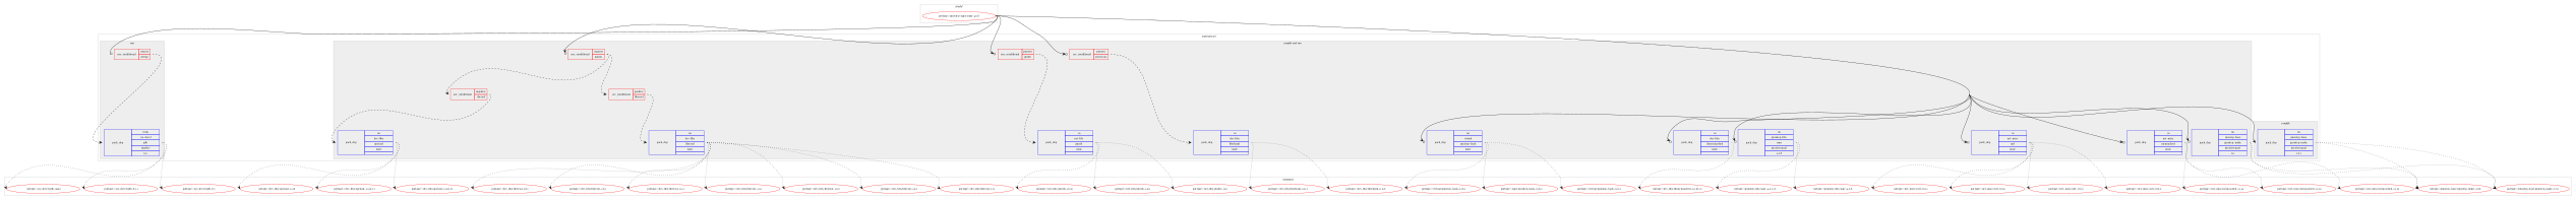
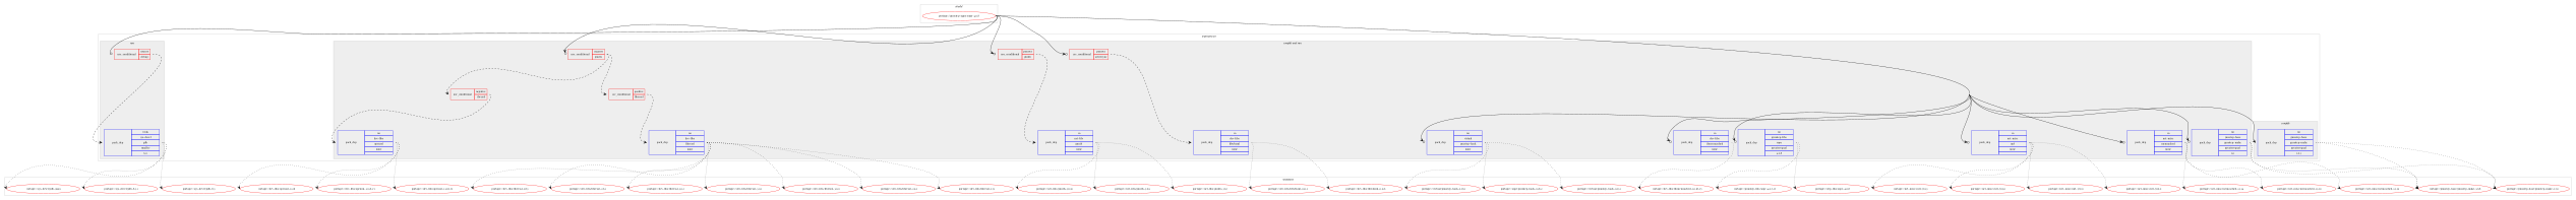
  digraph {
    compound=true
    concentrate=true
    fontname="Playfair Display"
    fontsize=10
    newrank=true
    rankdir=TB
    ranksep=1.5
    node [color=red fontname="Playfair Display" fontsize=10]
    edge [arrowhead=vee fontname="Playfair Display" headport=w style=dotted tailport=e weight=100]
    n1 [label="portage://gnustep-apps/sogo-4.0.8" width=4]
    n2 [color=blue label=<<TABLE BORDER="0" CELLBORDER="1" CELLSPACING="0" CELLPADDING="4" WIDTH="220"><TR><TD ROWSPAN="6" CELLPADDING="30">pack_dep</TD></TR><TR><TD WIDTH="110">no</TD></TR><TR><TD>gnustep-base</TD></TR><TR><TD>gnustep-make</TD></TR><TR><TD>greaterequal</TD></TR><TR><TD>2.6.3</TD></TR></TABLE>> shape=none]
    n3 [color=blue label=<<TABLE BORDER="0" CELLBORDER="1" CELLSPACING="0" CELLPADDING="4" WIDTH="220"><TR><TD ROWSPAN="6" CELLPADDING="30">pack_dep</TD></TR><TR><TD WIDTH="110">no</TD></TR><TR><TD>dev-libs</TD></TR><TR><TD>openssl</TD></TR><TR><TD>none</TD></TR><TR><TD></TD></TR></TABLE>> shape=none]
    n4 [label=<<TABLE BORDER="0" CELLBORDER="1" CELLSPACING="0" CELLPADDING="4"><TR><TD ROWSPAN="3" CELLPADDING="10">use_conditional</TD></TR><TR><TD>negative</TD></TR><TR><TD>libressl</TD></TR></TABLE>> shape=none]
    n5 [color=blue label=<<TABLE BORDER="0" CELLBORDER="1" CELLSPACING="0" CELLPADDING="4" WIDTH="220"><TR><TD ROWSPAN="6" CELLPADDING="30">pack_dep</TD></TR><TR><TD WIDTH="110">no</TD></TR><TR><TD>dev-libs</TD></TR><TR><TD>libressl</TD></TR><TR><TD>none</TD></TR><TR><TD></TD></TR></TABLE>> shape=none]
    n6 [label=<<TABLE BORDER="0" CELLBORDER="1" CELLSPACING="0" CELLPADDING="4"><TR><TD ROWSPAN="3" CELLPADDING="10">use_conditional</TD></TR><TR><TD>positive</TD></TR><TR><TD>libressl</TD></TR></TABLE>> shape=none]
    n7 [label=<<TABLE BORDER="0" CELLBORDER="1" CELLSPACING="0" CELLPADDING="4"><TR><TD ROWSPAN="3" CELLPADDING="10">use_conditional</TD></TR><TR><TD>negative</TD></TR><TR><TD>gnutls</TD></TR></TABLE>> shape=none]
    n8 [color=blue label=<<TABLE BORDER="0" CELLBORDER="1" CELLSPACING="0" CELLPADDING="4" WIDTH="220"><TR><TD ROWSPAN="6" CELLPADDING="30">pack_dep</TD></TR><TR><TD WIDTH="110">no</TD></TR><TR><TD>dev-libs</TD></TR><TR><TD>libwbxml</TD></TR><TR><TD>none</TD></TR><TR><TD></TD></TR></TABLE>> shape=none]
    n9 [label=<<TABLE BORDER="0" CELLBORDER="1" CELLSPACING="0" CELLPADDING="4"><TR><TD ROWSPAN="3" CELLPADDING="10">use_conditional</TD></TR><TR><TD>positive</TD></TR><TR><TD>activesync</TD></TR></TABLE>> shape=none]
    n10 [color=blue label=<<TABLE BORDER="0" CELLBORDER="1" CELLSPACING="0" CELLPADDING="4" WIDTH="220"><TR><TD ROWSPAN="6" CELLPADDING="30">pack_dep</TD></TR><TR><TD WIDTH="110">no</TD></TR><TR><TD>net-libs</TD></TR><TR><TD>gnutls</TD></TR><TR><TD>none</TD></TR><TR><TD></TD></TR></TABLE>> shape=none]
    n11 [label=<<TABLE BORDER="0" CELLBORDER="1" CELLSPACING="0" CELLPADDING="4"><TR><TD ROWSPAN="3" CELLPADDING="10">use_conditional</TD></TR><TR><TD>positive</TD></TR><TR><TD>gnutls</TD></TR></TABLE>> shape=none]
    n12 [color=blue label=<<TABLE BORDER="0" CELLBORDER="1" CELLSPACING="0" CELLPADDING="4" WIDTH="220"><TR><TD ROWSPAN="6" CELLPADDING="30">pack_dep</TD></TR><TR><TD WIDTH="110">no</TD></TR><TR><TD>dev-libs</TD></TR><TR><TD>libmemcached</TD></TR><TR><TD>none</TD></TR><TR><TD></TD></TR></TABLE>> shape=none]
    n13 [color=blue label=<<TABLE BORDER="0" CELLBORDER="1" CELLSPACING="0" CELLPADDING="4" WIDTH="220"><TR><TD ROWSPAN="6" CELLPADDING="30">pack_dep</TD></TR><TR><TD WIDTH="110">no</TD></TR><TR><TD>gnustep-base</TD></TR><TR><TD>gnustep-make</TD></TR><TR><TD>greaterequal</TD></TR><TR><TD>2.0</TD></TR></TABLE>> shape=none]
    n14 [color=blue label=<<TABLE BORDER="0" CELLBORDER="1" CELLSPACING="0" CELLPADDING="4" WIDTH="220"><TR><TD ROWSPAN="6" CELLPADDING="30">pack_dep</TD></TR><TR><TD WIDTH="110">no</TD></TR><TR><TD>gnustep-libs</TD></TR><TR><TD>sope</TD></TR><TR><TD>greaterequal</TD></TR><TR><TD>4.0.8</TD></TR></TABLE>> shape=none]
    n15 [color=blue label=<<TABLE BORDER="0" CELLBORDER="1" CELLSPACING="0" CELLPADDING="4" WIDTH="220"><TR><TD ROWSPAN="6" CELLPADDING="30">pack_dep</TD></TR><TR><TD WIDTH="110">no</TD></TR><TR><TD>net-misc</TD></TR><TR><TD>curl</TD></TR><TR><TD>none</TD></TR><TR><TD></TD></TR></TABLE>> shape=none]
    n16 [color=blue label=<<TABLE BORDER="0" CELLBORDER="1" CELLSPACING="0" CELLPADDING="4" WIDTH="220"><TR><TD ROWSPAN="6" CELLPADDING="30">pack_dep</TD></TR><TR><TD WIDTH="110">no</TD></TR><TR><TD>net-misc</TD></TR><TR><TD>memcached</TD></TR><TR><TD>none</TD></TR><TR><TD></TD></TR></TABLE>> shape=none]
    n17 [color=blue label=<<TABLE BORDER="0" CELLBORDER="1" CELLSPACING="0" CELLPADDING="4" WIDTH="220"><TR><TD ROWSPAN="6" CELLPADDING="30">pack_dep</TD></TR><TR><TD WIDTH="110">no</TD></TR><TR><TD>virtual</TD></TR><TR><TD>gnustep-back</TD></TR><TR><TD>none</TD></TR><TR><TD></TD></TR></TABLE>> shape=none]
    n18 [color=blue label=<<TABLE BORDER="0" CELLBORDER="1" CELLSPACING="0" CELLPADDING="4" WIDTH="220"><TR><TD ROWSPAN="6" CELLPADDING="30">pack_dep</TD></TR><TR><TD WIDTH="110">weak</TD></TR><TR><TD>sys-devel</TD></TR><TR><TD>gdb</TD></TR><TR><TD>smaller</TD></TR><TR><TD>6.0</TD></TR></TABLE>> shape=none]
    n19 [label=<<TABLE BORDER="0" CELLBORDER="1" CELLSPACING="0" CELLPADDING="4"><TR><TD ROWSPAN="3" CELLPADDING="10">use_conditional</TD></TR><TR><TD>positive</TD></TR><TR><TD>debug</TD></TR></TABLE>> shape=none]
    n20 [label="portage://dev-libs/openssl-1.0.2t-r1" width=4]
    n21 [label="portage://dev-libs/openssl-1.1.0l" width=4]
    n22 [label="portage://dev-libs/openssl-1.1.1d-r2" width=4]
    n23 [label="portage://gnustep-base/gnustep-make-5.6.8" width=4]
    n24 [label="portage://gnustep-base/gnustep-make-2.7.0" width=4]
    n25 [label="portage://dev-libs/libressl-2.6.5" width=4]
    n26 [label="portage://dev-libs/libressl-2.8.3" width=4]
    n27 [label="portage://dev-libs/libressl-2.7.1" width=4]
    n28 [label="portage://dev-libs/libressl-2.9.2" width=4]
    n29 [label="portage://dev-libs/libressl-3.0.0" width=4]
    n30 [label="portage://dev-libs/libressl-3.0.1" width=4]
    n31 [label="portage://dev-libs/libressl-3.0.2" width=4]
    n32 [label="portage://dev-libs/libwbxml-0.11.2" width=4]
    n33 [label="portage://dev-libs/libwbxml-0.11.6" width=4]
    n34 [label="portage://net-libs/gnutls-3.6.10" width=4]
    n35 [label="portage://net-libs/gnutls-3.6.7" width=4]
    n36 [label="portage://net-libs/gnutls-3.6.9" width=4]
    n37 [label="portage://dev-libs/libmemcached-1.0.18-r3" width=4]
    n38 [label="portage://gnustep-libs/sope-4.0.7-r1" width=4]
-   n39 [label="portage://gnustep-libs/sope-4.0.8" width=4]
+   n39 [label="portage://dep-libs/sope-4.0.8" width=4]
    n40 [label="portage://net-misc/curl-7.65.0" width=4]
    n41 [label="portage://net-misc/curl-7.65.3" width=4]
    n42 [label="portage://net-misc/curl-7.66.0" width=4]
    n43 [label="portage://net-misc/curl-7.67.0" width=4]
    n44 [label="portage://net-misc/memcached-1.5.14" width=4]
    n45 [label="portage://net-misc/memcached-1.5.19" width=4]
    n46 [label="portage://net-misc/memcached-1.5.20" width=4]
    n47 [label="portage://virtual/gnustep-back-0.25.1" width=4]
    n48 [label="portage://sope/gnustep-back-0.26.2" width=4]
    n49 [label="portage://virtual/gnustep-back-0.27.0" width=4]
    n50 [label="portage://sys-devel/gdb-8.3" width=4]
    n51 [label="portage://sys-devel/gdb-8.3.1" width=4]
    n52 [label="portage://sys-devel/gdb-9999" width=4]
    subgraph cluster_1 {
      color=gray
      label=<<i>ebuild</i>>
      rank=same
      n1
    }
    subgraph cluster_2 {
      color=gray
      label=<<i>dependencies</i>>
      subgraph cluster_3 {
        color=gray
        fillcolor="#eeeeee"
        label=<<i>compile</i>>
        style=filled
        subgraph sub_4 {
          color=gray
          fillcolor="#eeeeee"
          label=<<i>compile</i>>
          style=filled
          n2
        }
      }
      subgraph cluster_5 {
        color=gray
        fillcolor="#eeeeee"
        label=<<i>compile and run</i>>
        style=filled
        subgraph sub_6 {
          color=gray
          fillcolor="#eeeeee"
          label=<<i>compile and run</i>>
          style=filled
          n7
          subgraph sub_7 {
            color=gray
            fillcolor="#eeeeee"
            label=<<i>compile and run</i>>
            style=filled
            n4
            subgraph sub_8 {
              color=gray
              fillcolor="#eeeeee"
              label=<<i>compile and run</i>>
              style=filled
              n3
            }
          }
          subgraph sub_9 {
            color=gray
            fillcolor="#eeeeee"
            label=<<i>compile and run</i>>
            style=filled
            n6
            subgraph sub_10 {
              color=gray
              fillcolor="#eeeeee"
              label=<<i>compile and run</i>>
              style=filled
              n5
            }
          }
        }
        subgraph sub_11 {
          color=gray
          fillcolor="#eeeeee"
          label=<<i>compile and run</i>>
          style=filled
          n9
          subgraph sub_12 {
            color=gray
            fillcolor="#eeeeee"
            label=<<i>compile and run</i>>
            style=filled
            n8
          }
        }
        subgraph sub_13 {
          color=gray
          fillcolor="#eeeeee"
          label=<<i>compile and run</i>>
          style=filled
          n11
          subgraph sub_14 {
            color=gray
            fillcolor="#eeeeee"
            label=<<i>compile and run</i>>
            style=filled
            n10
          }
        }
        subgraph sub_15 {
          color=gray
          fillcolor="#eeeeee"
          label=<<i>compile and run</i>>
          style=filled
          n12
        }
        subgraph sub_16 {
          color=gray
          fillcolor="#eeeeee"
          label=<<i>compile and run</i>>
          style=filled
          n13
        }
        subgraph sub_17 {
          color=gray
          fillcolor="#eeeeee"
          label=<<i>compile and run</i>>
          style=filled
          n14
        }
        subgraph sub_18 {
          color=gray
          fillcolor="#eeeeee"
          label=<<i>compile and run</i>>
          style=filled
          n15
        }
        subgraph sub_19 {
          color=gray
          fillcolor="#eeeeee"
          label=<<i>compile and run</i>>
          style=filled
          n16
        }
        subgraph sub_20 {
          color=gray
          fillcolor="#eeeeee"
          label=<<i>compile and run</i>>
          style=filled
          n17
        }
      }
      subgraph cluster_21 {
        color=gray
        fillcolor="#eeeeee"
        label=<<i>run</i>>
        style=filled
        subgraph sub_22 {
          color=gray
          fillcolor="#eeeeee"
          label=<<i>run</i>>
          style=filled
          n19
          subgraph sub_23 {
            color=gray
            fillcolor="#eeeeee"
            label=<<i>run</i>>
            style=filled
            n18
          }
        }
      }
    }
    subgraph cluster_24 {
      color=gray
      label=<<i>candidates</i>>
      rank=same
      subgraph sub_25 {
        color=black
        label=<<i>candidates</i>>
        nodesep=1
        rank=same
        n20
        n21
        n22
      }
      subgraph sub_26 {
        color=black
        label=<<i>candidates</i>>
        nodesep=1
        rank=same
        n23
        n24
      }
      subgraph sub_27 {
        color=black
        label=<<i>candidates</i>>
        nodesep=1
        rank=same
        n25
        n26
        n27
        n28
        n29
        n30
        n31
      }
      subgraph sub_28 {
        color=black
        label=<<i>candidates</i>>
        nodesep=1
        rank=same
        n32
        n33
      }
      subgraph sub_29 {
        color=black
        label=<<i>candidates</i>>
        nodesep=1
        rank=same
        n34
        n35
        n36
      }
      subgraph sub_30 {
        color=black
        label=<<i>candidates</i>>
        nodesep=1
        rank=same
        n37
      }
      subgraph sub_31 {
        color=black
        label=<<i>candidates</i>>
        nodesep=1
        rank=same
        n23
        n24
      }
      subgraph sub_32 {
        color=black
        label=<<i>candidates</i>>
        nodesep=1
        rank=same
        n38
        n39
      }
      subgraph sub_33 {
        color=black
        label=<<i>candidates</i>>
        nodesep=1
        rank=same
        n40
        n41
        n42
        n43
      }
      subgraph sub_34 {
        color=black
        label=<<i>candidates</i>>
        nodesep=1
        rank=same
        n44
        n45
        n46
      }
      subgraph sub_35 {
        color=black
        label=<<i>candidates</i>>
        nodesep=1
        rank=same
        n47
        n48
        n49
      }
      subgraph sub_36 {
        color=black
        label=<<i>candidates</i>>
        nodesep=1
        rank=same
        n50
        n51
        n52
      }
    }
    n1 -> n2 [style=solid weight=20]
    n1 -> n7 [arrowhead=odotvee style=solid weight=20]
    n1 -> n9 [arrowhead=odotvee style=solid weight=20]
    n1 -> n11 [arrowhead=odotvee style=solid weight=20]
    n1 -> n12 [arrowhead=odotvee style=solid weight=20]
    n1 -> n13 [arrowhead=odotvee style=solid weight=20]
    n1 -> n14 [arrowhead=odotvee style=solid weight=20]
    n1 -> n15 [arrowhead=odotvee style=solid weight=20]
    n1 -> n16 [arrowhead=odotvee style=solid weight=20]
    n1 -> n17 [arrowhead=odotvee style=solid weight=20]
    n1 -> n19 [arrowhead=odot style=solid weight=20]
    n2 -> n23
    n2 -> n24
    n3 -> n20
    n3 -> n21
    n3 -> n22
    n4 -> n3 [style=dashed weight=20]
    n5 -> n25
    n5 -> n26
    n5 -> n27
    n5 -> n28
    n5 -> n29
    n5 -> n30
    n5 -> n31
    n6 -> n5 [style=dashed weight=20]
    n7 -> n4 [style=dashed weight=20]
    n7 -> n6 [style=dashed weight=20]
    n8 -> n32
    n8 -> n33
    n9 -> n8 [style=dashed weight=20]
    n10 -> n34
    n10 -> n35
    n10 -> n36
    n11 -> n10 [style=dashed weight=20]
    n12 -> n37
    n13 -> n23
    n13 -> n24
    n14 -> n38
    n14 -> n39
    n15 -> n40
    n15 -> n41
    n15 -> n42
    n15 -> n43
    n16 -> n44
    n16 -> n45
    n16 -> n46
    n17 -> n47
    n17 -> n48
    n17 -> n49
    n18 -> n50
    n18 -> n51
    n18 -> n52
    n19 -> n18 [style=dashed weight=20]
  }
